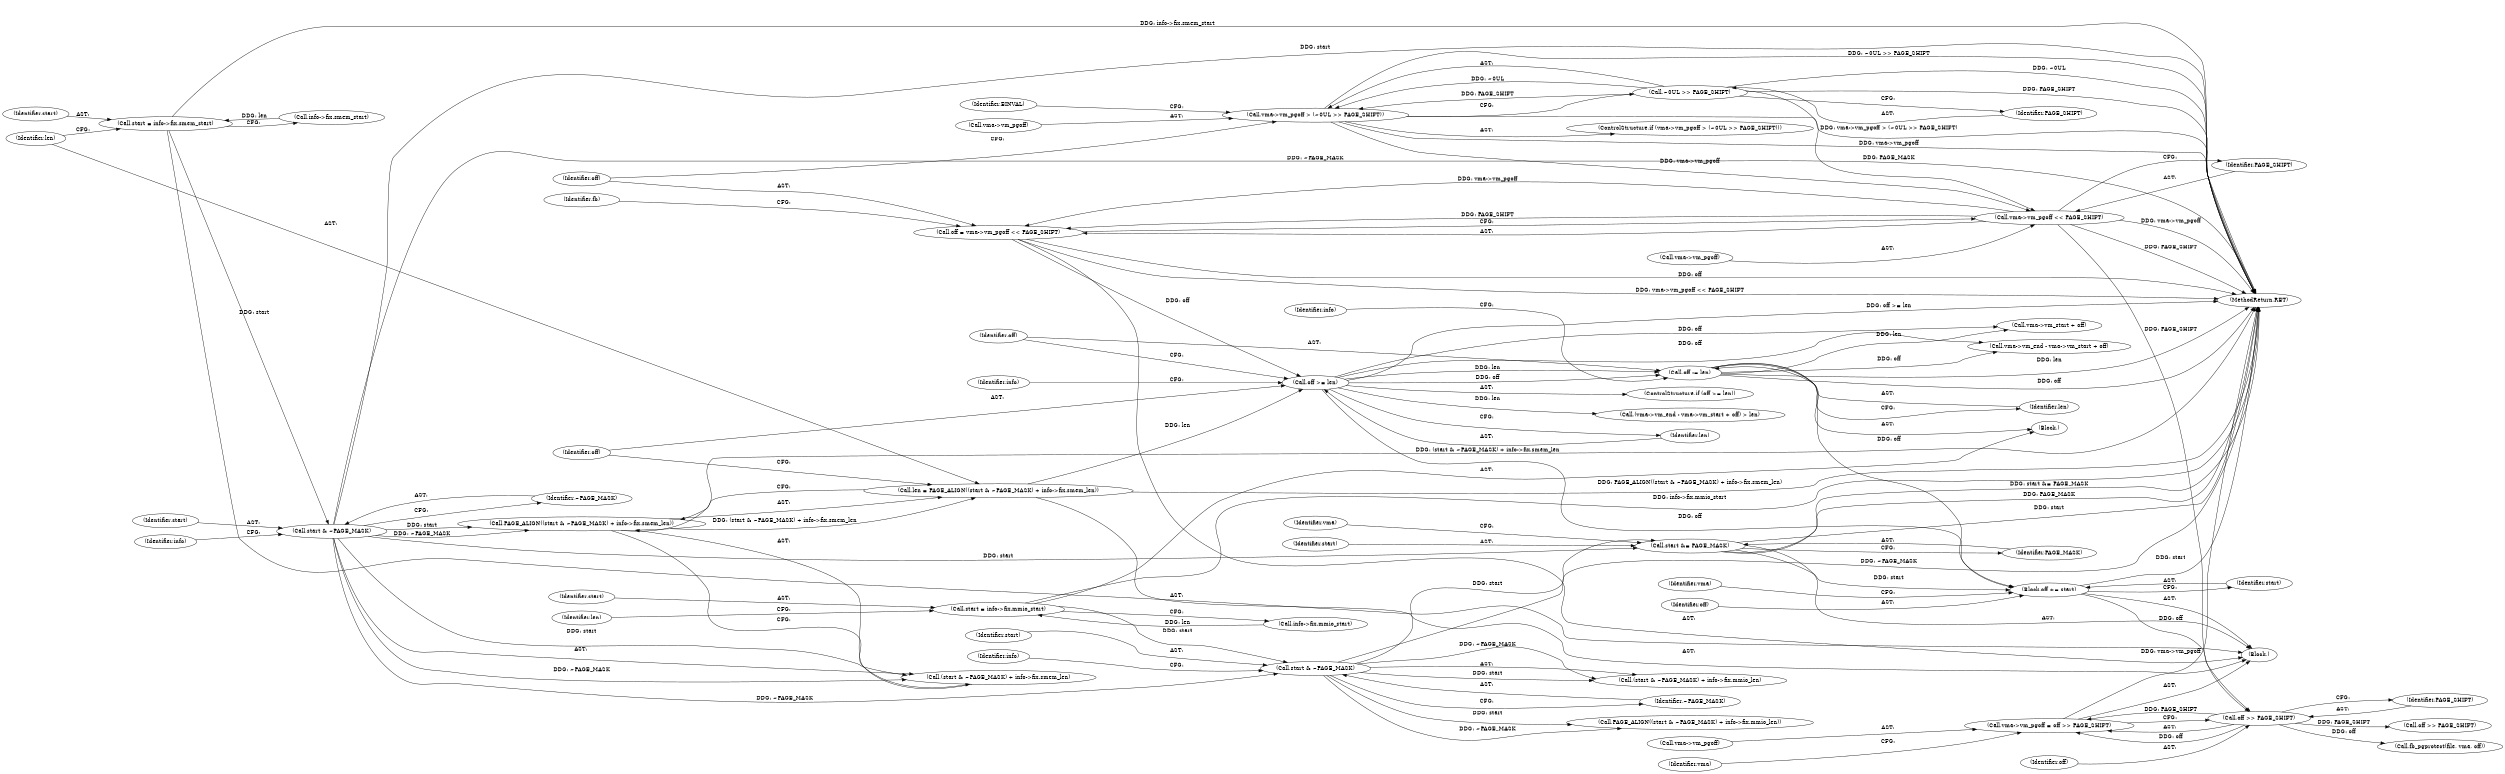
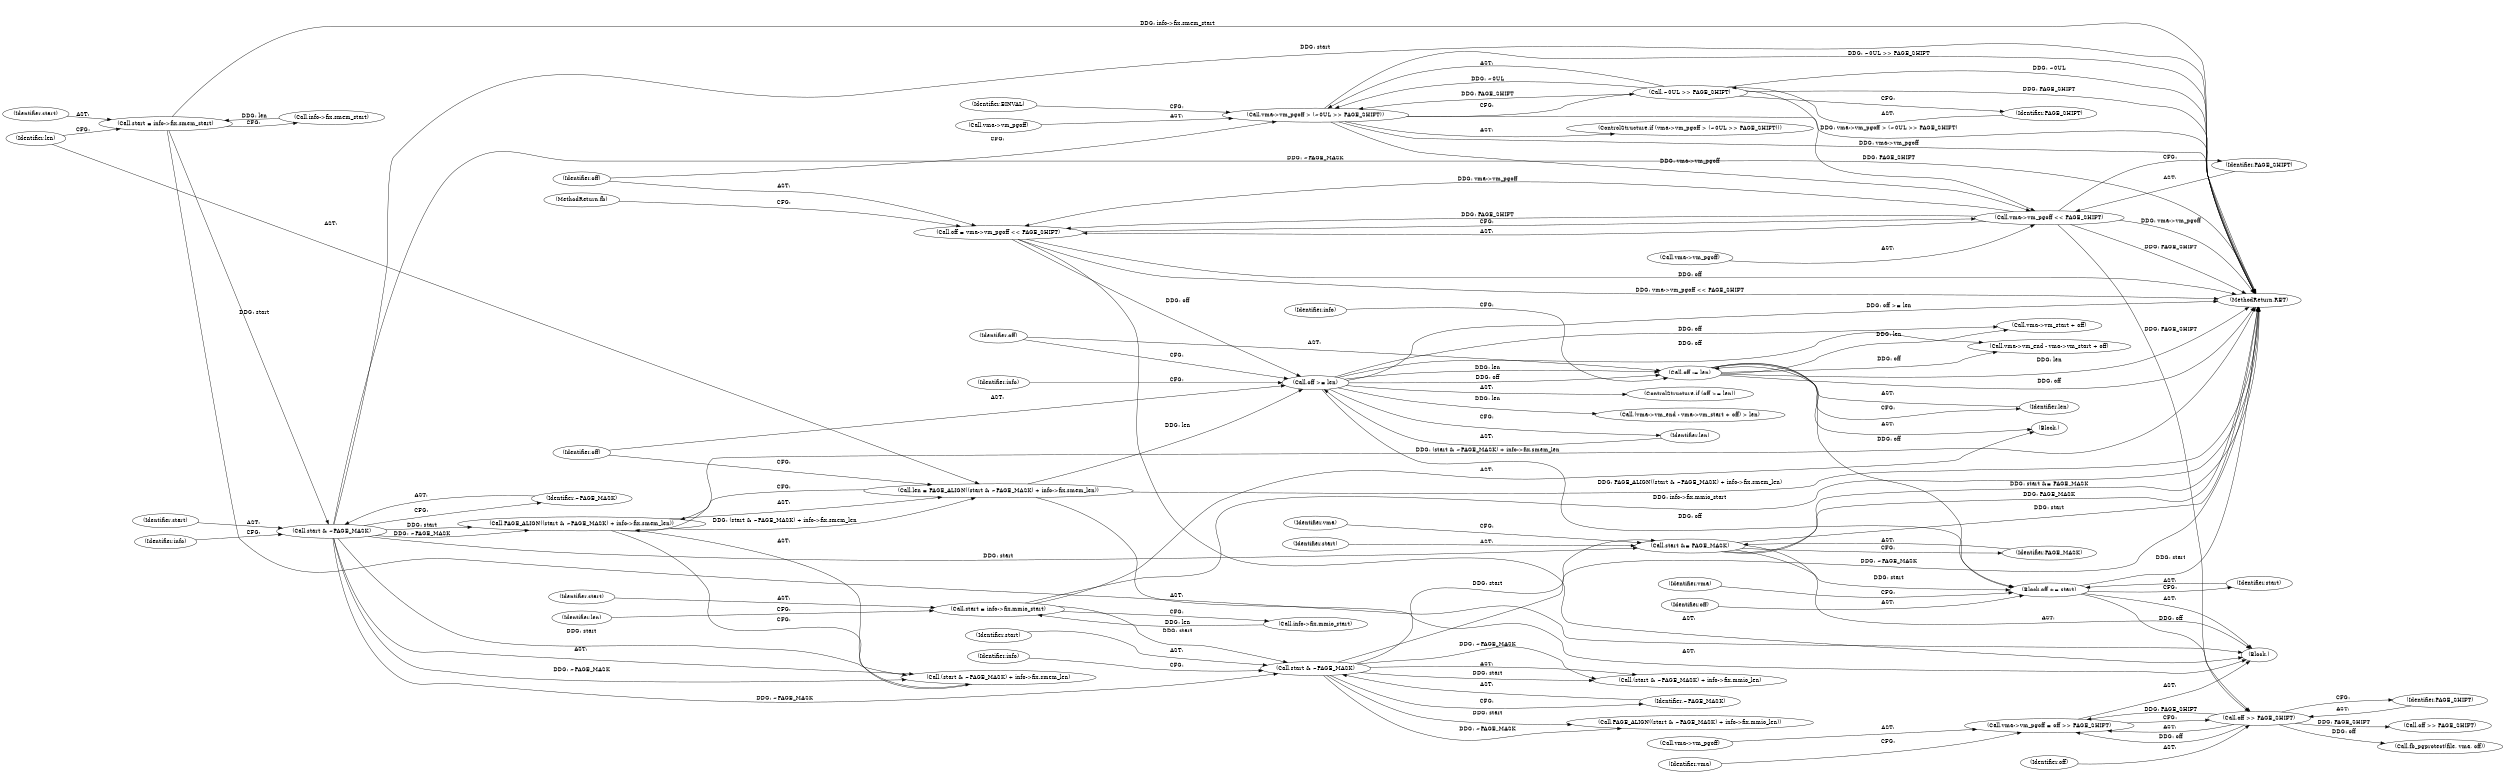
  digraph {
    rankdir=LR
    n1 [label="(Call,vma->vm_pgoff = off >> PAGE_SHIFT)"]
    n2 [label="(Call,off >> PAGE_SHIFT)"]
    n3 [label="(Block,)"]
    n4 [label="(MethodReturn,RET)"]
    n5 [label="(Identifier,PAGE_SHIFT)"]
    n6 [label="(Call,off >> PAGE_SHIFT)"]
    n7 [label="(Call,fb_pgprotect(file, vma, off))"]
    n8 [label="(Block,off += start)"]
    n9 [label="(Identifier,start)"]
    n10 [label="(Call,start &= PAGE_MASK)"]
    n11 [label="(Identifier,PAGE_MASK)"]
    n12 [label="(Call,start & ~PAGE_MASK)"]
    n13 [label="(Call,start & ~PAGE_MASK)"]
    n14 [label="(Call,PAGE_ALIGN((start & ~PAGE_MASK) + info->fix.smem_len))"]
    n15 [label="(Call,(start & ~PAGE_MASK) + info->fix.smem_len)"]
    n16 [label="(Identifier,~PAGE_MASK)"]
    n17 [label="(Call,(start & ~PAGE_MASK) + info->fix.mmio_len)"]
    n18 [label="(Identifier,~PAGE_MASK)"]
    n19 [label="(Call,PAGE_ALIGN((start & ~PAGE_MASK) + info->fix.mmio_len))"]
    n20 [label="(Call,len = PAGE_ALIGN((start & ~PAGE_MASK) + info->fix.smem_len))"]
    n21 [label="(Call,start = info->fix.smem_start)"]
    n22 [label="(Call,info->fix.smem_start)"]
    n23 [label="(Call,start = info->fix.mmio_start)"]
    n24 [label="(Call,info->fix.mmio_start)"]
    n25 [label="(Block,)"]
    n26 [label="(Call,off >= len)"]
    n27 [label="(Call,off -= len)"]
    n28 [label="(Call,(vma->vm_end - vma->vm_start + off) > len)"]
    n29 [label="(Call,vma->vm_start + off)"]
    n30 [label="(Call,vma->vm_end - vma->vm_start + off)"]
    n31 [label="(Identifier,len)"]
    n32 [label="(ControlStructure,if (off >= len))"]
    n33 [label="(Identifier,len)"]
    n34 [label="(Call,off = vma->vm_pgoff << PAGE_SHIFT)"]
    n35 [label="(Call,vma->vm_pgoff << PAGE_SHIFT)"]
    n36 [label="(Identifier,PAGE_SHIFT)"]
    n37 [label="(Call,vma->vm_pgoff > (~0UL >> PAGE_SHIFT))"]
    n38 [label="(Call,~0UL >> PAGE_SHIFT)"]
    n39 [label="(ControlStructure,if (vma->vm_pgoff > (~0UL >> PAGE_SHIFT)))"]
    n40 [label="(Identifier,PAGE_SHIFT)"]
    n41 [label="(Identifier,len)"]
    n42 [label="(Identifier,info)"]
    n43 [label="(Call,vma->vm_pgoff)"]
    n44 [label="(Identifier,info)"]
    n45 [label="(Identifier,start)"]
-   n46 [label="(Identifier,fb)"]
+   n46 [label="(MethodReturn,fb)"]
    n47 [label="(Identifier,start)"]
    n48 [label="(Identifier,off)"]
    n49 [label="(Identifier,off)"]
    n50 [label="(Identifier,vma)"]
    n51 [label="(Identifier,len)"]
    n52 [label="(Identifier,off)"]
    n53 [label="(Identifier,start)"]
    n54 [label="(Identifier,off)"]
    n55 [label="(Identifier,start)"]
    n56 [label="(Identifier,start)"]
    n57 [label="(Identifier,info)"]
    n58 [label="(Identifier,EINVAL)"]
    n59 [label="(Identifier,info)"]
    n60 [label="(Call,vma->vm_pgoff)"]
    n61 [label="(Identifier,vma)"]
    n62 [label="(Identifier,off)"]
    n63 [label="(Identifier,vma)"]
    n64 [label="(Call,vma->vm_pgoff)"]
    n1 -> n2 [label="CFG: "]
    n1 -> n3 [label="AST: "]
-   n1 -> n4 [label="DDG: vma->vm_pgoff"]
    n2 -> n1 [label="AST: "]
    n2 -> n1 [label="DDG: off"]
    n2 -> n1 [label="DDG: PAGE_SHIFT"]
    n2 -> n5 [label="CFG: "]
    n2 -> n6 [label="DDG: PAGE_SHIFT"]
    n2 -> n7 [label="DDG: off"]
    n5 -> n2 [label="AST: "]
    n8 -> n2 [label="DDG: off"]
    n8 -> n3 [label="AST: "]
    n8 -> n4 [label="DDG: start"]
    n8 -> n9 [label="CFG: "]
    n9 -> n8 [label="AST: "]
    n10 -> n3 [label="AST: "]
    n10 -> n4 [label="DDG: start &= PAGE_MASK"]
    n10 -> n4 [label="DDG: PAGE_MASK"]
    n10 -> n4 [label="DDG: start"]
    n10 -> n8 [label="DDG: start"]
    n10 -> n11 [label="CFG: "]
    n11 -> n10 [label="AST: "]
    n12 -> n4 [label="DDG: start"]
    n12 -> n4 [label="DDG: ~PAGE_MASK"]
    n12 -> n10 [label="DDG: start"]
    n12 -> n13 [label="DDG: ~PAGE_MASK"]
    n12 -> n14 [label="DDG: start"]
    n12 -> n14 [label="DDG: ~PAGE_MASK"]
    n12 -> n15 [label="AST: "]
    n12 -> n15 [label="DDG: start"]
    n12 -> n15 [label="DDG: ~PAGE_MASK"]
    n12 -> n16 [label="CFG: "]
    n13 -> n4 [label="DDG: ~PAGE_MASK"]
    n13 -> n10 [label="DDG: start"]
    n13 -> n17 [label="AST: "]
    n13 -> n17 [label="DDG: start"]
    n13 -> n17 [label="DDG: ~PAGE_MASK"]
    n13 -> n18 [label="CFG: "]
    n13 -> n19 [label="DDG: start"]
    n13 -> n19 [label="DDG: ~PAGE_MASK"]
    n14 -> n4 [label="DDG: (start & ~PAGE_MASK) + info->fix.smem_len"]
    n14 -> n15 [label="CFG: "]
    n14 -> n20 [label="AST: "]
    n14 -> n20 [label="DDG: (start & ~PAGE_MASK) + info->fix.smem_len"]
    n15 -> n14 [label="AST: "]
    n16 -> n12 [label="AST: "]
    n18 -> n13 [label="AST: "]
    n20 -> n3 [label="AST: "]
    n20 -> n4 [label="DDG: PAGE_ALIGN((start & ~PAGE_MASK) + info->fix.smem_len)"]
    n20 -> n14 [label="CFG: "]
    n20 -> n26 [label="DDG: len"]
    n21 -> n3 [label="AST: "]
    n21 -> n4 [label="DDG: info->fix.smem_start"]
    n21 -> n12 [label="DDG: start"]
    n21 -> n22 [label="CFG: "]
    n22 -> n21 [label="DDG: len"]
    n23 -> n4 [label="DDG: info->fix.mmio_start"]
    n23 -> n13 [label="DDG: start"]
    n23 -> n24 [label="CFG: "]
    n23 -> n25 [label="AST: "]
    n24 -> n23 [label="DDG: len"]
    n26 -> n4 [label="DDG: off >= len"]
    n26 -> n8 [label="DDG: off"]
    n26 -> n27 [label="DDG: len"]
    n26 -> n27 [label="DDG: off"]
    n26 -> n28 [label="DDG: len"]
    n26 -> n29 [label="DDG: off"]
    n26 -> n30 [label="DDG: off"]
    n26 -> n31 [label="CFG: "]
    n26 -> n32 [label="AST: "]
    n27 -> n4 [label="DDG: len"]
    n27 -> n4 [label="DDG: off"]
    n27 -> n8 [label="DDG: off"]
    n27 -> n25 [label="AST: "]
    n27 -> n29 [label="DDG: len"]
    n27 -> n30 [label="DDG: off"]
    n27 -> n33 [label="CFG: "]
    n31 -> n26 [label="AST: "]
    n33 -> n27 [label="AST: "]
    n34 -> n3 [label="AST: "]
    n34 -> n4 [label="DDG: off"]
    n34 -> n4 [label="DDG: vma->vm_pgoff << PAGE_SHIFT"]
    n34 -> n26 [label="DDG: off"]
    n34 -> n35 [label="CFG: "]
    n35 -> n2 [label="DDG: PAGE_SHIFT"]
    n35 -> n4 [label="DDG: PAGE_SHIFT"]
    n35 -> n4 [label="DDG: vma->vm_pgoff"]
    n35 -> n34 [label="AST: "]
    n35 -> n34 [label="DDG: vma->vm_pgoff"]
    n35 -> n34 [label="DDG: PAGE_SHIFT"]
    n35 -> n36 [label="CFG: "]
    n36 -> n35 [label="AST: "]
    n37 -> n4 [label="DDG: ~0UL >> PAGE_SHIFT"]
    n37 -> n4 [label="DDG: vma->vm_pgoff > (~0UL >> PAGE_SHIFT)"]
    n37 -> n4 [label="DDG: vma->vm_pgoff"]
    n37 -> n35 [label="DDG: vma->vm_pgoff"]
    n37 -> n38 [label="CFG: "]
    n37 -> n39 [label="AST: "]
    n38 -> n4 [label="DDG: PAGE_SHIFT"]
    n38 -> n4 [label="DDG: ~0UL"]
-   n38 -> n35 [label="DDG: PAGE_MASK"]
+   n38 -> n35 [label="DDG: PAGE_SHIFT"]
    n38 -> n37 [label="AST: "]
    n38 -> n37 [label="DDG: ~0UL"]
    n38 -> n37 [label="DDG: PAGE_SHIFT"]
    n38 -> n40 [label="CFG: "]
    n40 -> n38 [label="AST: "]
    n41 -> n23 [label="CFG: "]
    n42 -> n12 [label="CFG: "]
    n43 -> n37 [label="AST: "]
    n44 -> n27 [label="CFG: "]
    n45 -> n10 [label="AST: "]
    n46 -> n34 [label="CFG: "]
    n47 -> n12 [label="AST: "]
    n48 -> n34 [label="AST: "]
    n48 -> n37 [label="CFG: "]
    n49 -> n20 [label="CFG: "]
    n49 -> n26 [label="AST: "]
    n50 -> n10 [label="CFG: "]
    n51 -> n20 [label="AST: "]
    n51 -> n21 [label="CFG: "]
    n52 -> n2 [label="AST: "]
    n53 -> n23 [label="AST: "]
    n54 -> n8 [label="AST: "]
    n55 -> n21 [label="AST: "]
    n56 -> n13 [label="AST: "]
    n57 -> n26 [label="CFG: "]
    n58 -> n37 [label="CFG: "]
    n59 -> n13 [label="CFG: "]
    n60 -> n1 [label="AST: "]
    n61 -> n1 [label="CFG: "]
    n62 -> n26 [label="CFG: "]
    n62 -> n27 [label="AST: "]
    n63 -> n8 [label="CFG: "]
    n64 -> n35 [label="AST: "]
  }
